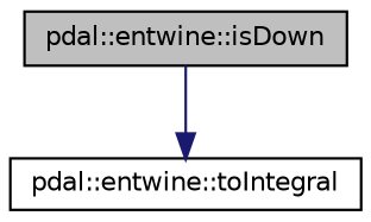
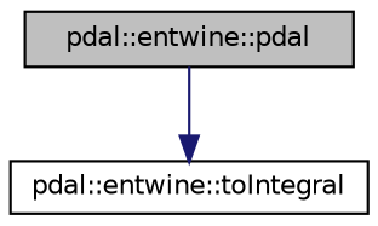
  digraph {
    rankdir=TB
    node [color=black fontname=Helvetica fontsize=10 shape=record style=filled]
-   n1 [fillcolor=grey75 fontcolor=black height=0.2 label="pdal::entwine::isDown" width=0.4]
+   n1 [fillcolor=grey75 fontcolor=black height=0.2 label="pdal::entwine::pdal" width=0.4]
    n2 [fillcolor=white height=0.2 label="pdal::entwine::toIntegral" width=0.4]
    n1 -> n2 [color=midnightblue fontname=Helvetica fontsize=10 labelfontname=Helvetica labelfontsize=10 style=solid]
  }
